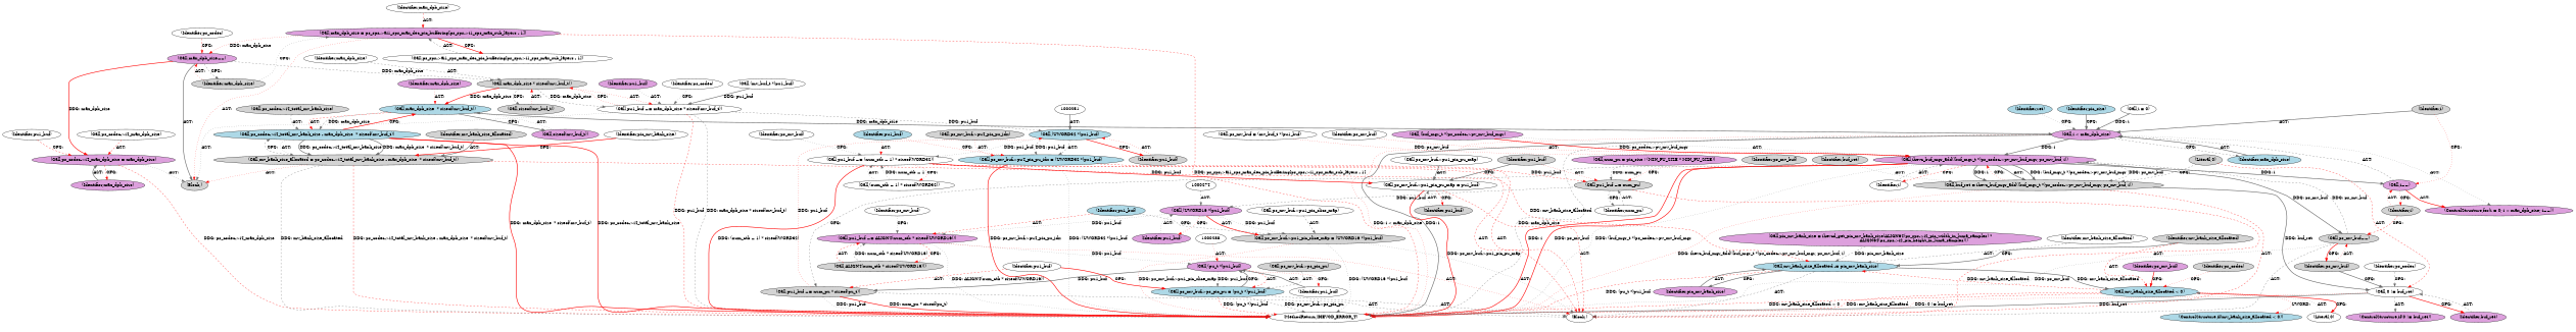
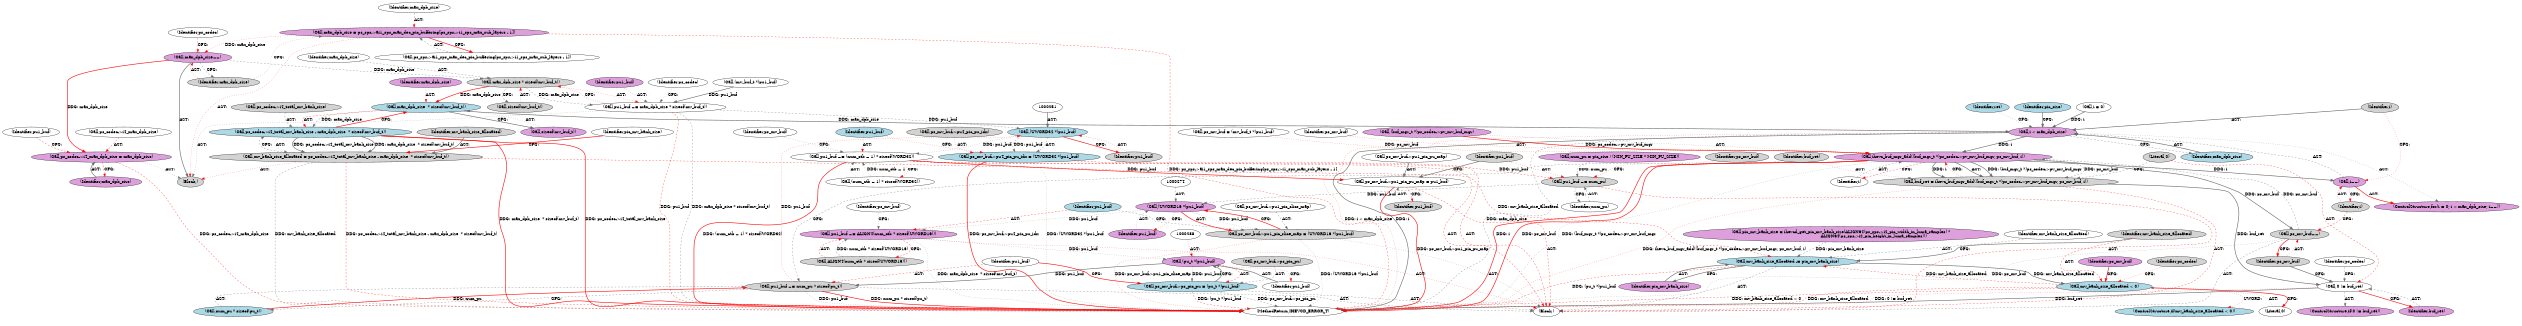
  digraph {
    node [fillcolor=white style=filled]
    edge [color=gray40 style=dashed]
    n1 [fillcolor=plum label="(Call,max_dpb_size = ps_sps->ai1_sps_max_dec_pic_buffering[ps_sps->i1_sps_max_sub_layers - 1])"]
    n2 [fillcolor=plum label="(Call,max_dpb_size++)"]
    n3 [label="(MethodReturn,IHEVCD_ERROR_T)"]
    n4 [label="(Call,ps_sps->ai1_sps_max_dec_pic_buffering[ps_sps->i1_sps_max_sub_layers - 1])"]
    n5 [fillcolor=lightgrey label="(Block,)"]
    n6 [fillcolor=plum label="(Call,ps_codec->i4_max_dpb_size = max_dpb_size)"]
    n7 [fillcolor=lightgrey label="(Call,max_dpb_size * sizeof(mv_buf_t))"]
    n8 [fillcolor=lightgrey label="(Identifier,max_dpb_size)"]
    n9 [fillcolor=plum label="(Identifier,max_dpb_size)"]
    n10 [label="(Call,pu1_buf += max_dpb_size * sizeof(mv_buf_t))"]
    n11 [fillcolor=lightblue label="(Call,max_dpb_size  * sizeof(mv_buf_t))"]
    n12 [fillcolor=lightgrey label="(Call,sizeof(mv_buf_t))"]
    n13 [fillcolor=lightblue label="(Call,(UWORD32 *)pu1_buf)"]
    n14 [fillcolor=lightblue label="(Call,ps_codec->i4_total_mv_bank_size - max_dpb_size  * sizeof(mv_buf_t))"]
    n15 [fillcolor=plum label="(Call,i < max_dpb_size)"]
    n16 [fillcolor=plum label="(Call,sizeof(mv_buf_t))"]
    n17 [fillcolor=lightblue label="(Call,ps_mv_buf->pu4_pic_pu_idx = (UWORD32 *)pu1_buf)"]
    n18 [label="(Call,pu1_buf += (num_ctb + 1) * sizeof(WORD32))"]
    n19 [fillcolor=lightgrey label="(Identifier,pu1_buf)"]
    n20 [label="(Block,)"]
    n21 [label="(Call,ps_mv_buf->pu1_pic_pu_map = pu1_buf)"]
    n22 [fillcolor=lightgrey label="(Call,pu1_buf += num_pu)"]
    n23 [label="(Call,(num_ctb + 1) * sizeof(WORD32))"]
    n24 [fillcolor=lightgrey label="(Identifier,pu1_buf)"]
    n25 [fillcolor=plum label="(Call,(UWORD16 *)pu1_buf)"]
    n26 [label="(Identifier,num_pu)"]
    n27 [fillcolor=lightgrey label="(Call,ps_mv_buf->pu1_pic_slice_map = (UWORD16 *)pu1_buf)"]
    n28 [fillcolor=plum label="(Call,pu1_buf += ALIGN4(num_ctb * sizeof(UWORD16)))"]
    n29 [fillcolor=plum label="(Identifier,pu1_buf)"]
    n30 [fillcolor=plum label="(Call,(pu_t *)pu1_buf)"]
    n31 [fillcolor=lightgrey label="(Call,ALIGN4(num_ctb * sizeof(UWORD16)))"]
    n32 [fillcolor=lightblue label="(Call,ps_mv_buf->ps_pic_pu = (pu_t *)pu1_buf)"]
    n33 [fillcolor=lightgrey label="(Call,pu1_buf += num_pu * sizeof(pu_t))"]
    n34 [label="(Identifier,pu1_buf)"]
+   n35 [fillcolor=lightblue label="(Call,num_pu * sizeof(pu_t))"]
    n36 [fillcolor=lightgrey label="(Call,mv_bank_size_allocated = ps_codec->i4_total_mv_bank_size - max_dpb_size  * sizeof(mv_buf_t))"]
    n37 [fillcolor=plum label="(Call,ihevc_buf_mgr_add((buf_mgr_t *)ps_codec->pv_mv_buf_mgr, ps_mv_buf, i))"]
    n38 [fillcolor=lightblue label="(Identifier,max_dpb_size)"]
    n39 [fillcolor=plum label="(ControlStructure,for(i = 0; i < max_dpb_size; i++))"]
    n40 [fillcolor=lightblue label="(Call,mv_bank_size_allocated -= pic_mv_bank_size)"]
    n41 [fillcolor=lightblue label="(Call,mv_bank_size_allocated < 0)"]
    n42 [fillcolor=plum label="(Identifier,pic_mv_bank_size)"]
    n43 [label="(Literal,0)"]
    n44 [fillcolor=lightblue label="(ControlStructure,if(mv_bank_size_allocated < 0))"]
    n45 [fillcolor=plum label="(Call,i++)"]
    n46 [fillcolor=lightgrey label="(Call,buf_ret = ihevc_buf_mgr_add((buf_mgr_t *)ps_codec->pv_mv_buf_mgr, ps_mv_buf, i))"]
    n47 [fillcolor=lightgrey label="(Call,ps_mv_buf++)"]
    n48 [label="(Identifier,i)"]
    n49 [fillcolor=lightgrey label="(Identifier,i)"]
    n50 [label="(Call,0 != buf_ret)"]
    n51 [fillcolor=lightgrey label="(Identifier,ps_mv_buf)"]
    n52 [fillcolor=plum label="(ControlStructure,if(0 != buf_ret))"]
    n53 [fillcolor=plum label="(Identifier,buf_ret)"]
    n54 [fillcolor=lightgrey label="(Call,ps_codec->i4_total_mv_bank_size)"]
    n55 [label="(Call,ps_codec->i4_max_dpb_size)"]
    n56 [label="(Identifier,max_dpb_size)"]
    n57 [fillcolor=lightblue label="(Identifier,pu1_buf)"]
    n58 [label="(Identifier,ps_codec)"]
    n59 [label="(Call,ps_mv_buf = (mv_buf_t *)pu1_buf)"]
    n60 [fillcolor=lightblue label="(Identifier,pu1_buf)"]
    n61 [label="(Call,ps_mv_buf->pu1_pic_pu_map)"]
    n62 [fillcolor=lightgrey label="(Identifier,buf_ret)"]
    n63 [fillcolor=lightgrey label="(Identifier,pu1_buf)"]
    n64 [label="(Identifier,ps_codec)"]
    n65 [label="(Call,(mv_buf_t *)pu1_buf)"]
    n66 [fillcolor=plum label="(Call,num_pu = pic_size / (MIN_PU_SIZE * MIN_PU_SIZE))"]
    n67 [fillcolor=plum label="(Identifier,ps_mv_buf)"]
    n68 [fillcolor=lightgrey label="(Identifier,mv_bank_size_allocated)"]
    n69 [label="(Identifier,pu1_buf)"]
    n70 [fillcolor=lightblue label="(Identifier,ret)"]
    n71 [fillcolor=plum label="(Identifier,max_dpb_size)"]
    n72 [fillcolor=plum label="(Call,pic_mv_bank_size = ihevcd_get_pic_mv_bank_size(ALIGN64(ps_sps->i2_pic_width_in_luma_samples) *\n                                                   ALIGN64(ps_sps->i2_pic_height_in_luma_samples)))"]
    n73 [label="(Identifier,ps_mv_buf)"]
    n74 [label="(Call,ps_mv_buf->pu1_pic_slice_map)"]
    n75 [fillcolor=lightgrey label="(Call,ps_mv_buf->ps_pic_pu)"]
    n76 [label="(Identifier,max_dpb_size)"]
    n77 [fillcolor=plum label="(Call,(buf_mgr_t *)ps_codec->pv_mv_buf_mgr)"]
    n78 [fillcolor=lightgrey label="(Identifier,mv_bank_size_allocated)"]
    n79 [fillcolor=lightgrey label="(Identifier,ps_codec)"]
    n80 [fillcolor=lightgrey label="(Identifier,i)"]
    n81 [label="(Identifier,pic_mv_bank_size)"]
    n82 [fillcolor=lightgrey label="(Identifier,ps_mv_buf)"]
    n83 [label="(Identifier,ps_codec)"]
    n84 [fillcolor=lightblue label="(Identifier,pic_size)"]
    n85 [label="(Identifier,ps_mv_buf)"]
    n86 [fillcolor=lightgrey label="(Literal,0)"]
    n87 [label="(Identifier,pu1_buf)"]
    n88 [label="(Call,i = 0)"]
    n89 [fillcolor=lightgrey label="(Call,ps_mv_buf->pu4_pic_pu_idx)"]
    n90 [label="(Identifier,ps_mv_buf)"]
    n91 [fillcolor=plum label="(Identifier,pu1_buf)"]
    n92 [label="(Identifier,mv_bank_size_allocated)"]
    1000251
    1000274
    1000288
    n1 -> n2 [color=red label="DDG: max_dpb_size" style=dotted]
    n1 -> n3 [color=red label="DDG: ps_sps->ai1_sps_max_dec_pic_buffering[ps_sps->i1_sps_max_sub_layers - 1]"]
    n1 -> n4 [color=red label="CFG: " style=bold]
    n1 -> n5 [color=red label="AST: " style=dotted]
    n2 -> n5 [label="AST: " style=bold]
    n2 -> n6 [color=red label="DDG: max_dpb_size" style=bold]
    n2 -> n7 [label="DDG: max_dpb_size"]
    n2 -> n8 [label="CFG: "]
    n4 -> n1 [label="AST: "]
    n6 -> n3 [color=red label="DDG: ps_codec->i4_max_dpb_size"]
    n6 -> n5 [label="AST: " style=dotted]
    n6 -> n9 [color=red label="CFG: "]
    n7 -> n10 [color=red label="AST: " style=dotted]
    n7 -> n10 [label="DDG: max_dpb_size"]
    n7 -> n11 [color=red label="DDG: max_dpb_size" style=bold]
    n7 -> n12 [label="CFG: "]
    n8 -> n1 [label="CFG: " style=dotted]
    n8 -> n2 [color=red label="AST: " style=dotted]
    n9 -> n6 [label="AST: " style=bold]
    n10 -> n3 [label="DDG: max_dpb_size * sizeof(mv_buf_t)"]
    n10 -> n3 [color=red label="DDG: pu1_buf"]
    n10 -> n5 [label="AST: " style=dotted]
    n10 -> n7 [color=red label="CFG: " style=dotted]
    n10 -> n13 [label="DDG: pu1_buf"]
    n11 -> n14 [color=red label="AST: "]
    n11 -> n14 [label="DDG: max_dpb_size"]
    n11 -> n15 [label="DDG: max_dpb_size" style=bold]
    n11 -> n16 [label="CFG: " style=bold]
    n12 -> n7 [color=red label="AST: " style=dotted]
    n13 -> n17 [label="AST: "]
    n13 -> n17 [label="DDG: pu1_buf"]
    n13 -> n18 [label="DDG: pu1_buf" style=dotted]
    n13 -> n19 [color=red label="CFG: " style=bold]
    n14 -> n3 [color=red label="DDG: ps_codec->i4_total_mv_bank_size" style=bold]
    n14 -> n3 [color=red label="DDG: max_dpb_size  * sizeof(mv_buf_t)" style=bold]
    n14 -> n11 [color=red label="CFG: " style=bold]
    n14 -> n36 [label="AST: " style=dotted]
    n14 -> n36 [label="DDG: ps_codec->i4_total_mv_bank_size" style=bold]
    n14 -> n36 [label="DDG: max_dpb_size  * sizeof(mv_buf_t)" style=bold]
    n15 -> n3 [color=red label="DDG: i < max_dpb_size" style=dotted]
    n15 -> n3 [label="DDG: i" style=bold]
    n15 -> n3 [label="DDG: max_dpb_size"]
    n15 -> n37 [label="DDG: i" style=bold]
    n15 -> n38 [label="CFG: "]
    n15 -> n39 [label="AST: " style=dotted]
    n16 -> n11 [label="AST: " style=dotted]
    n17 -> n3 [label="DDG: (UWORD32 *)pu1_buf" style=dotted]
    n17 -> n3 [color=red label="DDG: ps_mv_buf->pu4_pic_pu_idx" style=bold]
    n17 -> n20 [color=red label="AST: "]
    n18 -> n3 [color=red label="DDG: (num_ctb + 1) * sizeof(WORD32)" style=bold]
    n18 -> n20 [color=red label="AST: "]
    n18 -> n21 [color=red label="DDG: pu1_buf" style=bold]
    n18 -> n22 [color=red label="DDG: pu1_buf"]
    n18 -> n23 [color=red label="CFG: " style=dotted]
    n19 -> n13 [color=red label="AST: " style=dotted]
    n21 -> n3 [color=red label="DDG: ps_mv_buf->pu1_pic_pu_map" style=bold]
    n21 -> n20 [color=red label="AST: "]
    n21 -> n24 [color=red label="CFG: "]
    n22 -> n20 [color=red label="AST: "]
    n22 -> n25 [label="DDG: pu1_buf"]
    n22 -> n26 [label="CFG: "]
    n23 -> n18 [label="AST: " style=dotted]
    n23 -> n18 [label="DDG: num_ctb + 1" style=dotted]
    n24 -> n21 [label="AST: " style=dotted]
    n25 -> n27 [color=red label="AST: " style=bold]
    n25 -> n27 [label="DDG: pu1_buf" style=dotted]
    n25 -> n28 [label="DDG: pu1_buf" style=dotted]
    n25 -> n29 [color=red label="CFG: " style=dotted]
    n26 -> n22 [label="AST: "]
    n27 -> n3 [label="DDG: (UWORD16 *)pu1_buf" style=dotted]
    n27 -> n3 [color=red label="DDG: ps_mv_buf->pu1_pic_slice_map" style=dotted]
    n27 -> n20 [label="AST: " style=dotted]
-   n28 -> n3 [label="DDG: ALIGN4(num_ctb * sizeof(UWORD16))" style=dotted]
+   n27 -> n25 [color=red label="CFG: " style=bold]
+   n28 -> n3 [label="DDG: max_dpb_size  * sizeof(mv_buf_t)" style=dotted]
    n28 -> n20 [color=red label="AST: " style=dotted]
    n28 -> n30 [label="DDG: pu1_buf" style=dotted]
    n28 -> n31 [color=red label="CFG: "]
    n29 -> n25 [label="AST: " style=dotted]
    n30 -> n32 [color=red label="AST: "]
    n30 -> n32 [label="DDG: pu1_buf" style=dotted]
    n30 -> n33 [label="DDG: pu1_buf" style=bold]
    n30 -> n34 [color=red label="CFG: " style=dotted]
    n31 -> n28 [color=red label="AST: "]
    n31 -> n28 [label="DDG: num_ctb * sizeof(UWORD16)"]
    n32 -> n3 [label="DDG: ps_mv_buf->ps_pic_pu"]
    n32 -> n3 [color=red label="DDG: (pu_t *)pu1_buf"]
    n32 -> n20 [label="AST: "]
    n32 -> n30 [label="CFG: " style=bold]
    n33 -> n3 [label="DDG: pu1_buf" style=dotted]
    n33 -> n3 [color=red label="DDG: num_pu * sizeof(pu_t)" style=bold]
    n33 -> n13 [color=red label="DDG: pu1_buf" style=dotted]
    n33 -> n20 [label="AST: "]
+   n33 -> n35 [label="CFG: "]
    n34 -> n30 [label="AST: " style=bold]
+   n35 -> n33 [label="AST: "]
+   n35 -> n33 [color=red label="DDG: num_pu" style=bold]
    n36 -> n3 [label="DDG: mv_bank_size_allocated"]
    n36 -> n3 [color=red label="DDG: ps_codec->i4_total_mv_bank_size - max_dpb_size  * sizeof(mv_buf_t)"]
    n36 -> n5 [color=red label="AST: " style=dotted]
    n36 -> n14 [label="CFG: "]
    n36 -> n40 [color=red label="DDG: mv_bank_size_allocated"]
    n37 -> n3 [color=red label="DDG: ps_mv_buf" style=bold]
    n37 -> n3 [label="DDG: (buf_mgr_t *)ps_codec->pv_mv_buf_mgr" style=dotted]
    n37 -> n3 [color=red label="DDG: i" style=bold]
    n37 -> n45 [label="DDG: i" style=bold]
    n37 -> n46 [label="AST: " style=bold]
    n37 -> n46 [label="DDG: (buf_mgr_t *)ps_codec->pv_mv_buf_mgr" style=bold]
    n37 -> n46 [label="DDG: ps_mv_buf"]
    n37 -> n46 [label="DDG: i" style=bold]
    n37 -> n47 [label="DDG: ps_mv_buf" style=bold]
    n37 -> n48 [color=red label="CFG: "]
    n38 -> n15 [label="AST: " style=bold]
    n40 -> n3 [color=red label="DDG: (pu_t *)pu1_buf"]
    n40 -> n20 [label="AST: "]
    n40 -> n41 [label="DDG: mv_bank_size_allocated" style=bold]
    n40 -> n42 [label="CFG: " style=bold]
    n41 -> n3 [color=red label="DDG: mv_bank_size_allocated < 0"]
    n41 -> n3 [color=red label="DDG: mv_bank_size_allocated"]
    n41 -> n40 [color=red label="DDG: mv_bank_size_allocated"]
    n41 -> n43 [color=red label="CFG: " style=bold]
    n41 -> n44 [color=red label="UWORD: " style=dotted]
    n42 -> n40 [label="AST: " style=bold]
    n43 -> n41 [label="AST: " style=dotted]
    n45 -> n15 [label="AST: "]
    n45 -> n39 [color=red label="AST: " style=bold]
    n45 -> n49 [color=red label="CFG: " style=dotted]
    n46 -> n3 [color=red label="DDG: ihevc_buf_mgr_add((buf_mgr_t *)ps_codec->pv_mv_buf_mgr, ps_mv_buf, i)" style=dotted]
    n46 -> n20 [color=red label="AST: "]
    n46 -> n37 [color=red label="CFG: " style=dotted]
    n46 -> n50 [label="DDG: buf_ret" style=bold]
    n47 -> n3 [label="DDG: ps_mv_buf" style=dotted]
    n47 -> n20 [label="AST: "]
    n47 -> n37 [label="DDG: ps_mv_buf"]
    n47 -> n51 [color=red label="CFG: " style=bold]
    n48 -> n37 [label="AST: "]
    n49 -> n45 [color=red label="AST: " style=dotted]
    n49 -> n47 [color=red label="CFG: "]
    n50 -> n3 [label="DDG: buf_ret" style=bold]
    n50 -> n3 [color=red label="DDG: 0 != buf_ret" style=dotted]
    n50 -> n52 [label="AST: "]
    n50 -> n53 [color=red label="CFG: " style=bold]
    n51 -> n47 [color=red label="AST: " style=dotted]
    n51 -> n50 [label="CFG: " style=bold]
    n53 -> n50 [label="AST: "]
    n54 -> n14 [label="AST: "]
    n55 -> n6 [color=red label="AST: "]
    n56 -> n7 [label="AST: "]
    n57 -> n27 [label="CFG: "]
    n57 -> n28 [color=red label="AST: "]
    n58 -> n10 [label="CFG: " style=dotted]
    n59 -> n37 [color=red label="DDG: ps_mv_buf" style=dotted]
    n60 -> n17 [color=red label="CFG: " style=dotted]
    n60 -> n18 [color=red label="AST: " style=dotted]
    n61 -> n21 [label="AST: " style=bold]
    n62 -> n33 [label="CFG: "]
    n62 -> n46 [label="AST: " style=dotted]
    n63 -> n21 [label="CFG: " style=bold]
    n63 -> n22 [color=red label="AST: " style=dotted]
    n64 -> n50 [label="CFG: "]
    n65 -> n10 [label="DDG: pu1_buf" style=bold]
    n66 -> n22 [label="DDG: num_pu"]
    n67 -> n41 [color=red label="CFG: " style=bold]
    n68 -> n40 [label="CFG: " style=bold]
    n68 -> n41 [color=red label="AST: "]
    n69 -> n6 [color=red label="CFG: "]
    n70 -> n15 [label="CFG: " style=dotted]
    n71 -> n11 [color=red label="AST: " style=dotted]
    n72 -> n40 [label="DDG: pic_mv_bank_size"]
    n73 -> n37 [color=red label="AST: " style=dotted]
    n74 -> n27 [label="AST: "]
    n75 -> n32 [label="AST: "]
    n76 -> n1 [color=red label="AST: "]
    n77 -> n37 [label="AST: " style=dotted]
    n77 -> n37 [color=red label="DDG: ps_codec->pv_mv_buf_mgr" style=bold]
    n78 -> n36 [label="AST: " style=bold]
    n79 -> n41 [color=red label="CFG: " style=dotted]
    n80 -> n15 [label="AST: " style=bold]
    n80 -> n45 [color=red label="CFG: " style=dotted]
    n81 -> n36 [color=red label="CFG: " style=bold]
    n82 -> n22 [color=red label="CFG: " style=dotted]
    n83 -> n2 [color=red label="CFG: "]
    n84 -> n15 [label="CFG: " style=bold]
    n85 -> n28 [label="CFG: " style=dotted]
    n86 -> n46 [label="CFG: "]
    n86 -> n50 [color=red label="AST: "]
    n87 -> n32 [color=red label="CFG: " style=bold]
    n87 -> n33 [color=red label="AST: "]
    n88 -> n15 [label="DDG: i" style=bold]
    n89 -> n17 [color=red label="AST: " style=dotted]
    n90 -> n18 [label="CFG: " style=dotted]
    n91 -> n10 [label="AST: " style=dotted]
    n92 -> n40 [label="AST: "]
    1000251 -> n13 [label="AST: " style=bold]
    1000274 -> n25 [label="AST: "]
    1000288 -> n30 [color=red label="AST: " style=dotted]
  }
